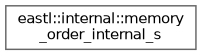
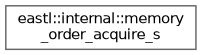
  digraph {
    rankdir=LR
-   n1 [color=grey40 fillcolor=white fontname=Helvetica fontsize=10 height=0.2 label="eastl::internal::memory\l_order_internal_s" shape=box style=filled width=0.4]
+   n1 [color=grey40 fillcolor=white fontname=Helvetica fontsize=10 height=0.2 label="eastl::internal::memory\l_order_acquire_s" shape=box style=filled width=0.4]
  }
